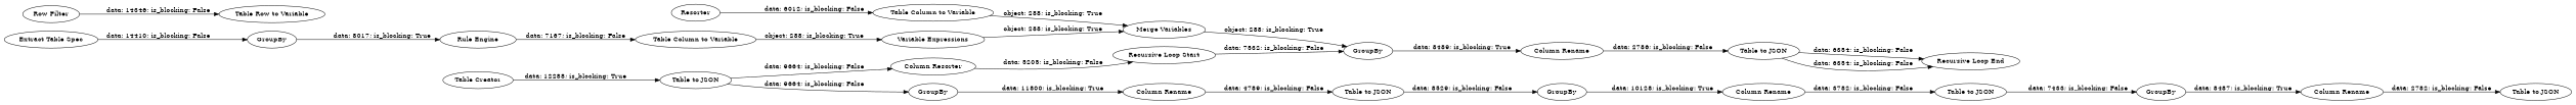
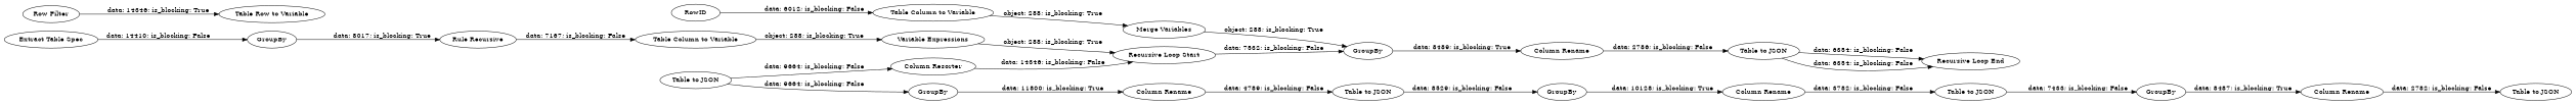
  digraph {
    rankdir=LR
    n1 [label="Table to JSON"]
    n2 [label="Recursive Loop End"]
    n3 [label=GroupBy]
    n4 [label="Column Rename"]
    n5 [label="Table to JSON"]
-   n6 [label=Resorter]
+   n6 [label=RowID]
    n7 [label="Table Column to Variable"]
    n8 [label="Merge Variables"]
    n9 [label="Column Rename"]
    n10 [label="Table to JSON"]
    n11 [label="Table to JSON"]
-   n12 [label="Rule Engine"]
+   n12 [label="Rule Recursive"]
    n13 [label="Table Column to Variable"]
    n14 [label="Variable Expressions"]
    n15 [label=GroupBy]
    n16 [label=GroupBy]
    n17 [label="Column Rename"]
    n18 [label="Column Rename"]
    n19 [label="Extract Table Spec"]
    n20 [label=GroupBy]
    n21 [label="Row Filter"]
    n22 [label="Table Row to Variable"]
-   n23 [label="Table Creator"]
    n24 [label="Table to JSON"]
    n25 [label="Column Resorter"]
    n26 [label=GroupBy]
    n27 [label="Recursive Loop Start"]
    n1 -> n2 [label="data: 6354; is_blocking: False"]
    n1 -> n2 [label="data: 6354; is_blocking: False"]
    n3 -> n4 [label="data: 10128; is_blocking: True"]
    n4 -> n5 [label="data: 3782; is_blocking: False"]
    n5 -> n16 [label="data: 7433; is_blocking: False"]
    n6 -> n7 [label="data: 6012; is_blocking: False"]
    n7 -> n8 [label="object: 288; is_blocking: True"]
    n8 -> n15 [label="object: 288; is_blocking: True"]
    n9 -> n10 [label="data: 4789; is_blocking: False"]
    n10 -> n3 [label="data: 8529; is_blocking: False"]
    n12 -> n13 [label="data: 7167; is_blocking: False"]
    n13 -> n14 [label="object: 288; is_blocking: True"]
-   n14 -> n8 [label="object: 288; is_blocking: True"]
+   n14 -> n27 [label="object: 288; is_blocking: True"]
    n15 -> n17 [label="data: 8489; is_blocking: True"]
    n16 -> n18 [label="data: 8487; is_blocking: True"]
    n17 -> n1 [label="data: 2786; is_blocking: False"]
    n18 -> n11 [label="data: 2782; is_blocking: False"]
    n19 -> n20 [label="data: 14410; is_blocking: False"]
    n20 -> n12 [label="data: 8017; is_blocking: True"]
-   n21 -> n22 [label="data: 14346; is_blocking: False"]
-   n23 -> n24 [label="data: 12288; is_blocking: True"]
+   n21 -> n22 [label="data: 14346; is_blocking: True"]
    n24 -> n25 [label="data: 9664; is_blocking: False"]
    n24 -> n26 [label="data: 9664; is_blocking: False"]
-   n25 -> n27 [label="data: 5205; is_blocking: False"]
+   n25 -> n27 [label="data: 14346; is_blocking: False"]
    n26 -> n9 [label="data: 11800; is_blocking: True"]
    n27 -> n15 [label="data: 7532; is_blocking: False"]
  }
